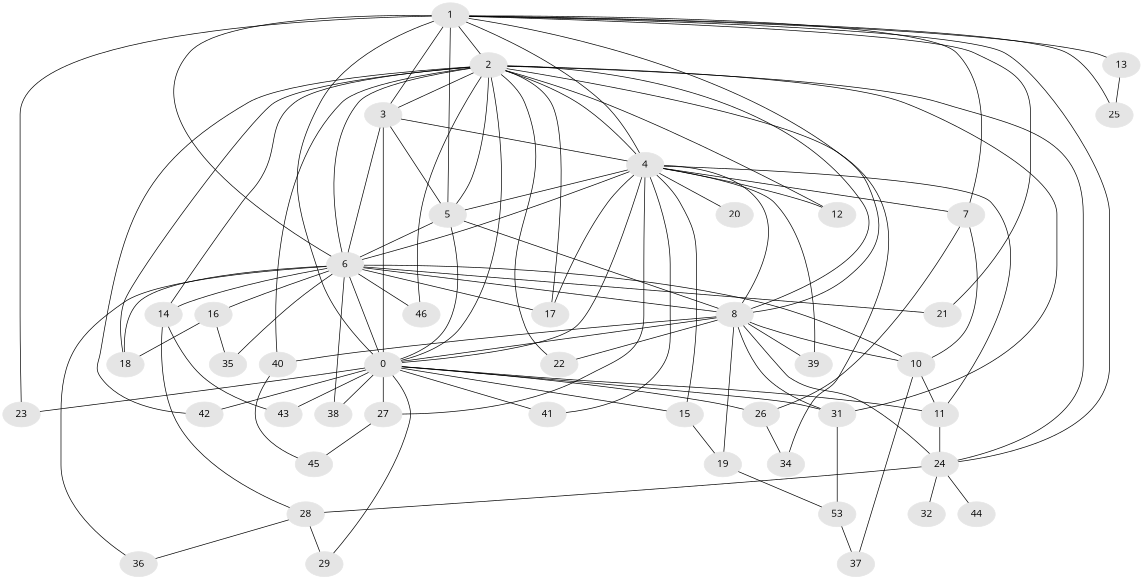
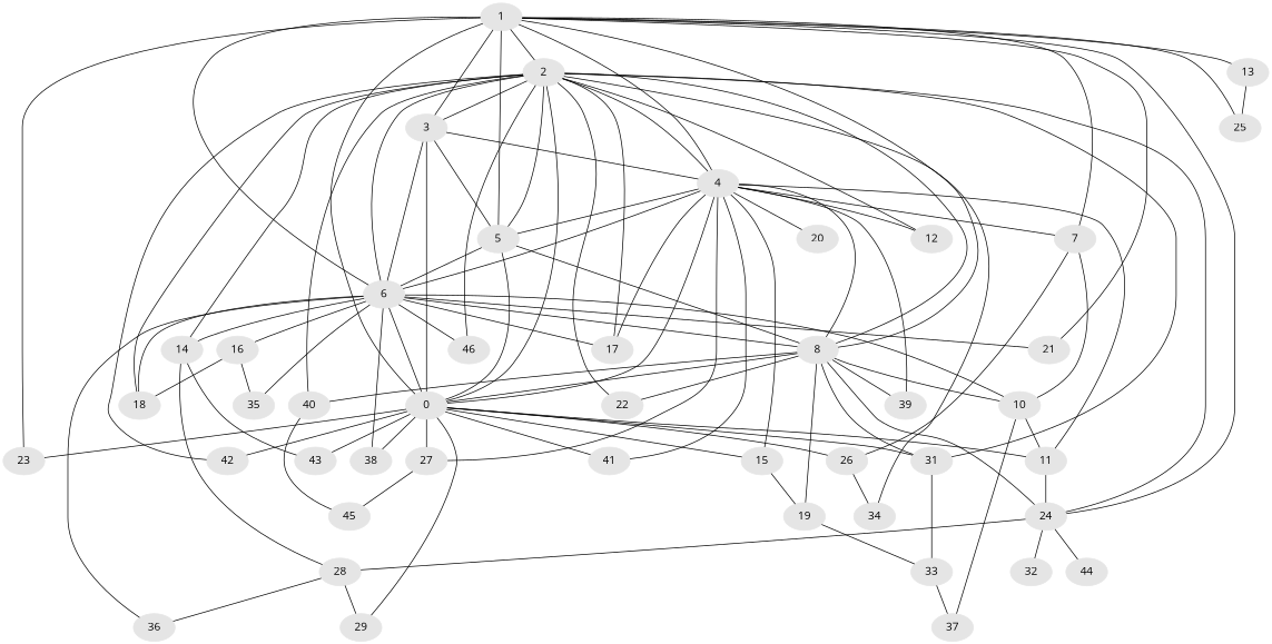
  graph {
    fontname="Open Sans"
    node [color=gray90 fontname="Open Sans" style=filled]
    edge [fontname="Open Sans" weight=1.0]
    1
    2
    3
    4
    5
    6
    7
    8
    n9 [label=0]
    13
    21
    23
    24
    25
    12
    14
    17
    18
    22
    31
    34
    40
    42
    46
    11
    15
    20
    27
    39
    41
    10
    16
    35
    36
    38
    26
    19
    29
    43
    28
    32
    44
-   33 [label=53]
+   33
    45
    37
    1 -- 2 [weight=4.0]
    1 -- 3 [weight=6.0]
    1 -- 4 [weight=3.0]
    1 -- 5 [weight=2.0]
    1 -- 6 [weight=4.0]
    1 -- 7 [weight=2.0]
    1 -- 8
    1 -- n9 [weight=4.0]
    1 -- 13 [weight=2.0]
    1 -- 21
    1 -- 23
    1 -- 24
    1 -- 25
    2 -- 3 [weight=4.0]
    2 -- 4 [weight=2.0]
    2 -- 5 [weight=2.0]
    2 -- 6 [weight=4.0]
    2 -- 8
    2 -- n9
    2 -- 24
    2 -- 12
    2 -- 14
    2 -- 17
    2 -- 18
    2 -- 22
    2 -- 31
    2 -- 34
    2 -- 40
    2 -- 42
    2 -- 46
    3 -- 4 [weight=3.0]
    3 -- 5 [weight=2.0]
    3 -- 6 [weight=4.0]
    3 -- n9 [weight=19.0]
    4 -- 5
    4 -- 6 [weight=2.0]
    4 -- 7
    4 -- 8 [weight=2.0]
    4 -- n9 [weight=2.0]
    4 -- 12
    4 -- 17
    4 -- 11
    4 -- 15
    4 -- 20
    4 -- 27
    4 -- 39
    4 -- 41
    5 -- 6 [weight=3.0]
    5 -- 8 [weight=11.0]
    5 -- n9 [weight=4.0]
    6 -- 8
    6 -- n9 [weight=2.0]
    6 -- 21
    6 -- 14
    6 -- 17
    6 -- 18
    6 -- 46
    6 -- 10
    6 -- 16
    6 -- 35
    6 -- 36
    6 -- 38
    7 -- 10
    7 -- 26
    8 -- n9
    8 -- 24
    8 -- 22
    8 -- 31
    8 -- 40
    8 -- 39
    8 -- 10
    8 -- 19 [weight=2.0]
    n9 -- 23
    n9 -- 31 [weight=2.0]
    n9 -- 42
    n9 -- 11 [weight=2.0]
    n9 -- 15
    n9 -- 27
    n9 -- 41
    n9 -- 38
    n9 -- 26
    n9 -- 29
    n9 -- 43
    13 -- 25
    24 -- 28
    24 -- 32 [weight=2.0]
    24 -- 44 [weight=2.0]
    14 -- 43
    14 -- 28
    31 -- 33
    40 -- 45
    11 -- 24
    15 -- 19
    27 -- 45
    10 -- 11
    10 -- 37
    16 -- 18
    16 -- 35
    26 -- 34
    19 -- 33
    28 -- 36
    28 -- 29
    33 -- 37
  }
